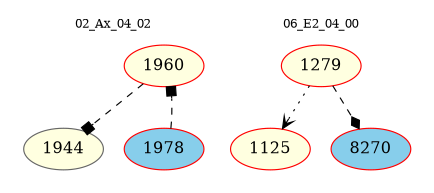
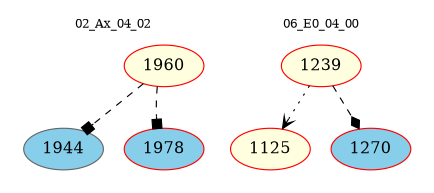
  digraph {
    node [color=red fillcolor=lightyellow style=filled]
    edge [arrowhead=box color=black style=dashed]
    n1 [label=1960]
-   n2 [color=gray40 label=1944]
+   n2 [color=gray40 fillcolor=skyblue label=1944]
    n3 [fillcolor=skyblue label=1978]
-   n4 [label=1279]
+   n4 [label=1239]
    n5 [label=1125]
-   n6 [fillcolor=skyblue label=8270]
+   n6 [fillcolor=skyblue label=1270]
    subgraph cluster_1 {
      color=white
      fontsize=10
      label="02_Ax_04_02"
      n1
      n2
      n3
    }
    subgraph cluster_2 {
      color=white
      fontsize=10
-     label="06_E2_04_00"
+     label="06_E0_04_00"
      n4
      n5
      n6
    }
    n1 -> n2
-   n3 -> n1
+   n1 -> n3
    n4 -> n5 [arrowhead=vee style=dotted]
    n4 -> n6 [arrowhead=diamond]
  }
